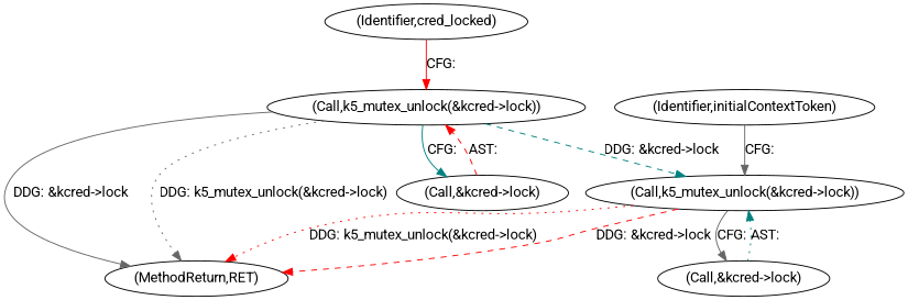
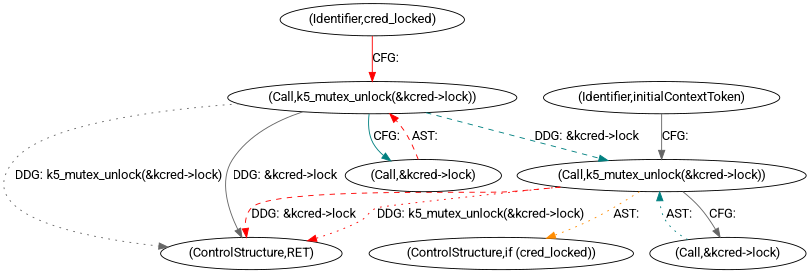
  digraph {
    fontname=Roboto
    node [fontname=Roboto]
    edge [color=red fontname=Roboto style=solid]
    n1 [label="(Call,k5_mutex_unlock(&kcred->lock))"]
-   n2 [label="(MethodReturn,RET)"]
+   n2 [label="(ControlStructure,RET)"]
    n3 [label="(Call,&kcred->lock)"]
+   n4 [label="(ControlStructure,if (cred_locked))"]
    n5 [label="(Call,k5_mutex_unlock(&kcred->lock))"]
    n6 [label="(Call,&kcred->lock)"]
    n7 [label="(Identifier,initialContextToken)"]
    n8 [label="(Identifier,cred_locked)"]
    n1 -> n2 [label="DDG: k5_mutex_unlock(&kcred->lock)" style=dotted]
    n1 -> n2 [label="DDG: &kcred->lock" style=dashed]
    n1 -> n3 [color=gray40 label="CFG: "]
+   n1 -> n4 [color=darkorange label="AST: " style=dotted]
    n3 -> n1 [color=teal label="AST: " style=dotted]
    n5 -> n1 [color=teal label="DDG: &kcred->lock" style=dashed]
    n5 -> n2 [color=gray40 label="DDG: &kcred->lock"]
    n5 -> n2 [color=gray40 label="DDG: k5_mutex_unlock(&kcred->lock)" style=dotted]
    n5 -> n6 [color=teal label="CFG: "]
    n6 -> n5 [label="AST: " style=dashed]
    n7 -> n1 [color=gray40 label="CFG: "]
    n8 -> n5 [label="CFG: "]
  }
